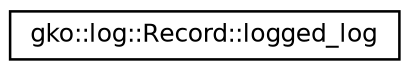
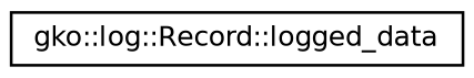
  digraph {
    rankdir=LR
-   n1 [color=black fillcolor=white fontname=Helvetica fontsize=10 height=0.2 label="gko::log::Record::logged_log" shape=record style=filled width=0.4]
+   n1 [color=black fillcolor=white fontname=Helvetica fontsize=10 height=0.2 label="gko::log::Record::logged_data" shape=record style=filled width=0.4]
  }
